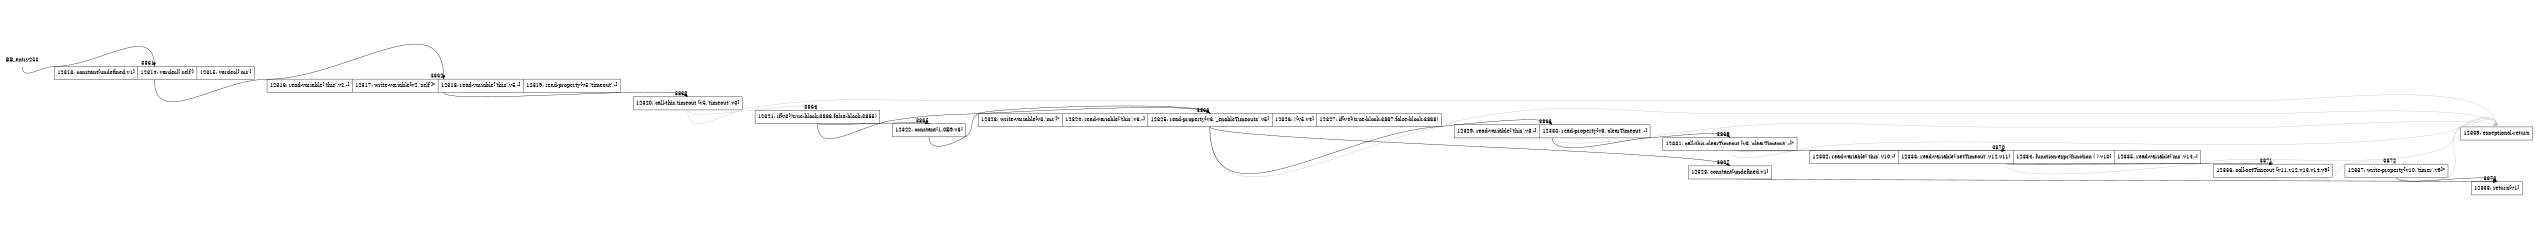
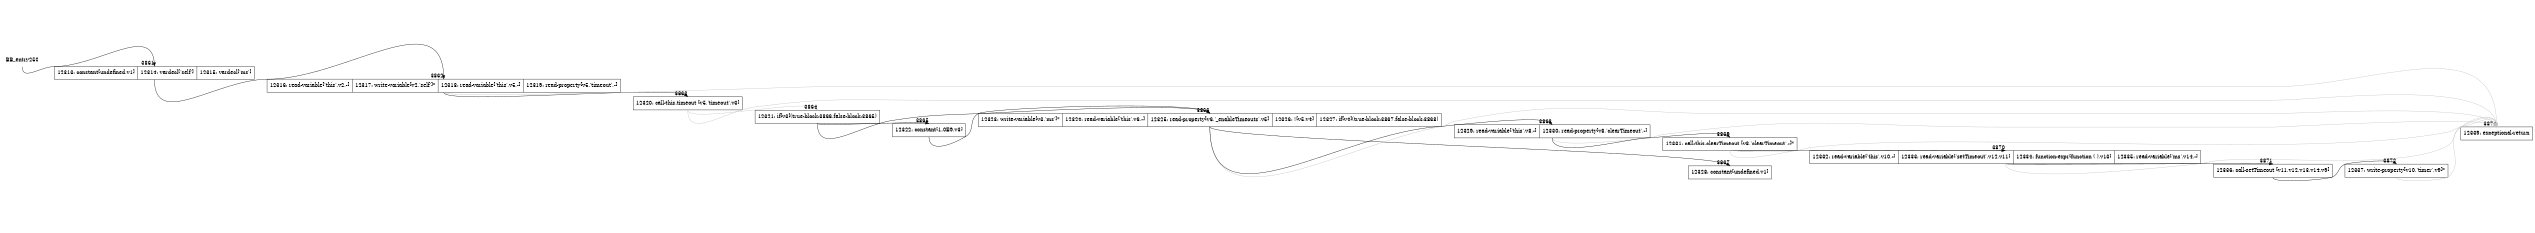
  digraph {
    rankdir=LR
    node [shape=record]
    edge [headport=n tailport=s]
    n1 [label=BB_entry250 shape=none]
    n2 [label="{12313: constant[undefined,v1]|12314: vardecl['self']|12315: vardecl['ms']}"]
    n3 [label="{12316: read-variable['this',v2,-]|12317: write-variable[v2,'self']*|12318: read-variable['this',v5,-]|12319: read-property[v5,'timeout',-]}"]
    n4 [label="{12320: call-this.timeout [v5,'timeout',v3]}"]
    n5 [label="{12339: exceptional-return}"]
    n6 [label="{12321: if[v3](true-block:3866,false-block:3865)}"]
    n7 [label="{12323: write-variable[v3,'ms']*|12324: read-variable['this',v6,-]|12325: read-property[v6,'_enableTimeouts',v5]|12326: ![v5,v4]|12327: if[v4](true-block:3867,false-block:3868)}"]
    n8 [label="{12322: constant[1.0E9,v3]}"]
    n9 [label="{12328: constant[undefined,v1]}"]
    n10 [label="{12329: read-variable['this',v8,-]|12330: read-property[v8,'clearTimeout',-]}"]
-   n11 [label="{12338: return[v1]}"]
    n12 [label="{12331: call-this.clearTimeout [v8,'clearTimeout',-]*}"]
    n13 [label="{12332: read-variable['this',v10,-]|12333: read-variable['setTimeout',v12,v11]|12334: function-expr[function ( ),v13]|12335: read-variable['ms',v14,-]}"]
    n14 [label="{12336: call-setTimeout [v11,v12,v13,v14,v9]}"]
    n15 [label="{12337: write-property[v10,'timer',v9]*}"]
    n1 -> n2 [headlabel="    3861"]
    n2 -> n3 [headlabel="      3862"]
    n3 -> n4 [headlabel="      3863"]
+   n3 -> n5 [color=gray headlabel="      3874"]
    n4 -> n5 [color=gray]
    n4 -> n6 [color=gray headlabel="      3864"]
    n6 -> n7 [headlabel="      3866"]
    n6 -> n8 [headlabel="      3865"]
    n7 -> n5 [color=gray]
    n7 -> n9 [headlabel="      3867"]
    n7 -> n10 [headlabel="      3868"]
    n8 -> n7
-   n9 -> n11 [headlabel="      3873"]
    n10 -> n5 [color=gray]
    n10 -> n12 [headlabel="      3869"]
    n12 -> n5 [color=gray]
    n12 -> n13 [headlabel="      3870"]
    n13 -> n5 [color=gray]
    n13 -> n14 [headlabel="      3871"]
-   n14 -> n15 [headlabel="      3872" color=gray]
+   n14 -> n15 [headlabel="      3872"]
    n15 -> n5 [color=gray]
-   n15 -> n11
  }
